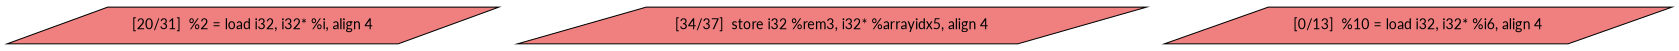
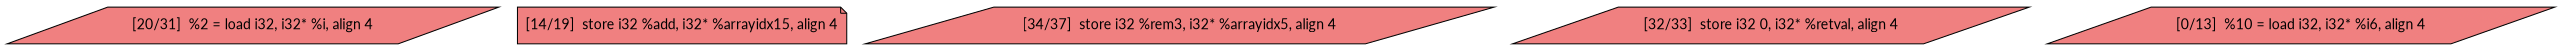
  digraph {
    fontname=Lato
    node [fillcolor=lightcoral shape=parallelogram style=filled fontname=Lato]
    n1 [label="[20/31]  %2 = load i32, i32* %i, align 4"]
+   n2 [label="[14/19]  store i32 %add, i32* %arrayidx15, align 4" shape=note]
    n3 [label="[34/37]  store i32 %rem3, i32* %arrayidx5, align 4"]
+   n4 [label="[32/33]  store i32 0, i32* %retval, align 4"]
    n5 [label="[0/13]  %10 = load i32, i32* %i6, align 4"]
  }
